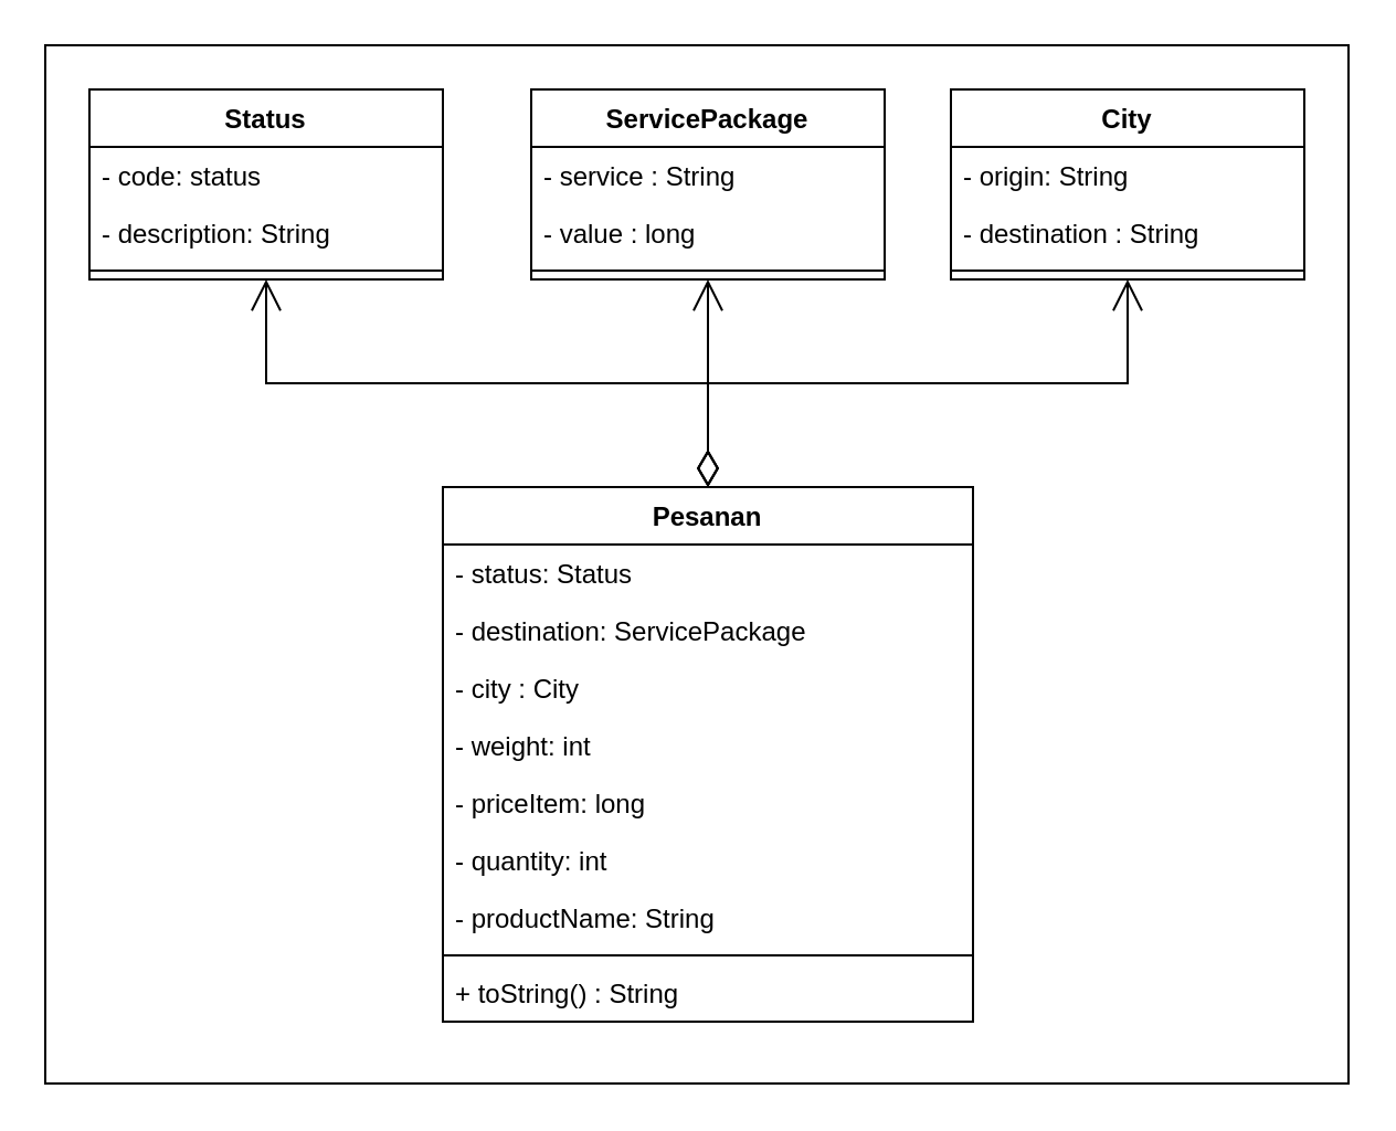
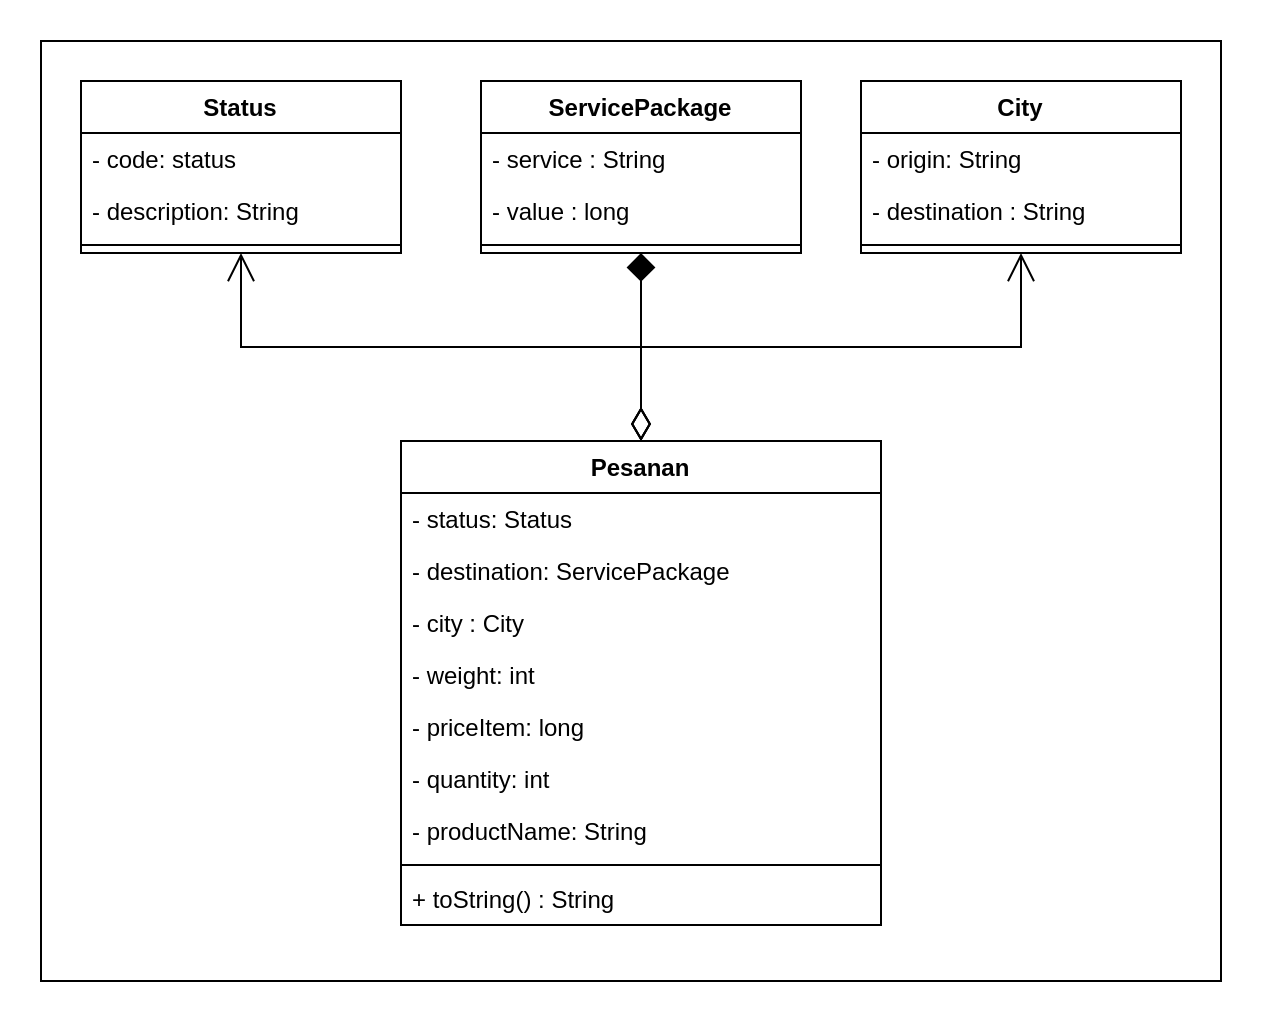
  <mxCell id="0" />
  <mxCell id="1" parent="0" />
  <mxCell id="2" value="" style="whiteSpace=wrap;html=1;" vertex="1" parent="1"><mxGeometry x="20" y="20" width="590" height="470" as="geometry" /></mxCell>
  <mxCell id="3" value="Pesanan" style="swimlane;fontStyle=1;align=center;verticalAlign=top;childLayout=stackLayout;horizontal=1;startSize=26;horizontalStack=0;resizeParent=1;resizeParentMax=0;resizeLast=0;collapsible=1;marginBottom=0;" vertex="1" parent="1"><mxGeometry x="200" y="220" width="240" height="242" as="geometry" /></mxCell>
  <mxCell id="4" value="- status: Status" style="text;strokeColor=none;fillColor=none;align=left;verticalAlign=top;spacingLeft=4;spacingRight=4;overflow=hidden;rotatable=0;points=[[0,0.5],[1,0.5]];portConstraint=eastwest;" vertex="1" parent="3"><mxGeometry y="26" width="240" height="26" as="geometry" /></mxCell>
  <mxCell id="5" value="- destination: ServicePackage" style="text;strokeColor=none;fillColor=none;align=left;verticalAlign=top;spacingLeft=4;spacingRight=4;overflow=hidden;rotatable=0;points=[[0,0.5],[1,0.5]];portConstraint=eastwest;" vertex="1" parent="3"><mxGeometry y="52" width="240" height="26" as="geometry" /></mxCell>
  <mxCell id="6" value="- city : City" style="text;strokeColor=none;fillColor=none;align=left;verticalAlign=top;spacingLeft=4;spacingRight=4;overflow=hidden;rotatable=0;points=[[0,0.5],[1,0.5]];portConstraint=eastwest;" vertex="1" parent="3"><mxGeometry y="78" width="240" height="26" as="geometry" /></mxCell>
  <mxCell id="7" value="- weight: int" style="text;strokeColor=none;fillColor=none;align=left;verticalAlign=top;spacingLeft=4;spacingRight=4;overflow=hidden;rotatable=0;points=[[0,0.5],[1,0.5]];portConstraint=eastwest;" vertex="1" parent="3"><mxGeometry y="104" width="240" height="26" as="geometry" /></mxCell>
  <mxCell id="8" value="- priceItem: long" style="text;strokeColor=none;fillColor=none;align=left;verticalAlign=top;spacingLeft=4;spacingRight=4;overflow=hidden;rotatable=0;points=[[0,0.5],[1,0.5]];portConstraint=eastwest;" vertex="1" parent="3"><mxGeometry y="130" width="240" height="26" as="geometry" /></mxCell>
  <mxCell id="9" value="- quantity: int" style="text;strokeColor=none;fillColor=none;align=left;verticalAlign=top;spacingLeft=4;spacingRight=4;overflow=hidden;rotatable=0;points=[[0,0.5],[1,0.5]];portConstraint=eastwest;" vertex="1" parent="3"><mxGeometry y="156" width="240" height="26" as="geometry" /></mxCell>
  <mxCell id="10" value="- productName: String" style="text;strokeColor=none;fillColor=none;align=left;verticalAlign=top;spacingLeft=4;spacingRight=4;overflow=hidden;rotatable=0;points=[[0,0.5],[1,0.5]];portConstraint=eastwest;" vertex="1" parent="3"><mxGeometry y="182" width="240" height="26" as="geometry" /></mxCell>
  <mxCell id="11" value="" style="line;strokeWidth=1;fillColor=none;align=left;verticalAlign=middle;spacingTop=-1;spacingLeft=3;spacingRight=3;rotatable=0;labelPosition=right;points=[];portConstraint=eastwest;" vertex="1" parent="3"><mxGeometry y="208" width="240" height="8" as="geometry" /></mxCell>
  <mxCell id="12" value="+ toString() : String" style="text;strokeColor=none;fillColor=none;align=left;verticalAlign=top;spacingLeft=4;spacingRight=4;overflow=hidden;rotatable=0;points=[[0,0.5],[1,0.5]];portConstraint=eastwest;" vertex="1" parent="3"><mxGeometry y="216" width="240" height="26" as="geometry" /></mxCell>
  <mxCell id="13" value="Status" style="swimlane;fontStyle=1;align=center;verticalAlign=top;childLayout=stackLayout;horizontal=1;startSize=26;horizontalStack=0;resizeParent=1;resizeParentMax=0;resizeLast=0;collapsible=1;marginBottom=0;" vertex="1" parent="1"><mxGeometry x="40" y="40" width="160" height="86" as="geometry" /></mxCell>
  <mxCell id="14" value="- code: status" style="text;strokeColor=none;fillColor=none;align=left;verticalAlign=top;spacingLeft=4;spacingRight=4;overflow=hidden;rotatable=0;points=[[0,0.5],[1,0.5]];portConstraint=eastwest;" vertex="1" parent="13"><mxGeometry y="26" width="160" height="26" as="geometry" /></mxCell>
  <mxCell id="15" value="- description: String" style="text;strokeColor=none;fillColor=none;align=left;verticalAlign=top;spacingLeft=4;spacingRight=4;overflow=hidden;rotatable=0;points=[[0,0.5],[1,0.5]];portConstraint=eastwest;" vertex="1" parent="13"><mxGeometry y="52" width="160" height="26" as="geometry" /></mxCell>
  <mxCell id="16" value="" style="line;strokeWidth=1;fillColor=none;align=left;verticalAlign=middle;spacingTop=-1;spacingLeft=3;spacingRight=3;rotatable=0;labelPosition=right;points=[];portConstraint=eastwest;" vertex="1" parent="13"><mxGeometry y="78" width="160" height="8" as="geometry" /></mxCell>
  <mxCell id="17" value="ServicePackage" style="swimlane;fontStyle=1;align=center;verticalAlign=top;childLayout=stackLayout;horizontal=1;startSize=26;horizontalStack=0;resizeParent=1;resizeParentMax=0;resizeLast=0;collapsible=1;marginBottom=0;" vertex="1" parent="1"><mxGeometry x="240" y="40" width="160" height="86" as="geometry" /></mxCell>
  <mxCell id="18" value="- service : String" style="text;strokeColor=none;fillColor=none;align=left;verticalAlign=top;spacingLeft=4;spacingRight=4;overflow=hidden;rotatable=0;points=[[0,0.5],[1,0.5]];portConstraint=eastwest;" vertex="1" parent="17"><mxGeometry y="26" width="160" height="26" as="geometry" /></mxCell>
  <mxCell id="19" value="- value : long" style="text;strokeColor=none;fillColor=none;align=left;verticalAlign=top;spacingLeft=4;spacingRight=4;overflow=hidden;rotatable=0;points=[[0,0.5],[1,0.5]];portConstraint=eastwest;" vertex="1" parent="17"><mxGeometry y="52" width="160" height="26" as="geometry" /></mxCell>
  <mxCell id="20" value="" style="line;strokeWidth=1;fillColor=none;align=left;verticalAlign=middle;spacingTop=-1;spacingLeft=3;spacingRight=3;rotatable=0;labelPosition=right;points=[];portConstraint=eastwest;" vertex="1" parent="17"><mxGeometry y="78" width="160" height="8" as="geometry" /></mxCell>
  <mxCell id="21" value="City" style="swimlane;fontStyle=1;align=center;verticalAlign=top;childLayout=stackLayout;horizontal=1;startSize=26;horizontalStack=0;resizeParent=1;resizeParentMax=0;resizeLast=0;collapsible=1;marginBottom=0;" vertex="1" parent="1"><mxGeometry x="430" y="40" width="160" height="86" as="geometry" /></mxCell>
  <mxCell id="22" value="- origin: String" style="text;strokeColor=none;fillColor=none;align=left;verticalAlign=top;spacingLeft=4;spacingRight=4;overflow=hidden;rotatable=0;points=[[0,0.5],[1,0.5]];portConstraint=eastwest;" vertex="1" parent="21"><mxGeometry y="26" width="160" height="26" as="geometry" /></mxCell>
  <mxCell id="23" value="- destination : String" style="text;strokeColor=none;fillColor=none;align=left;verticalAlign=top;spacingLeft=4;spacingRight=4;overflow=hidden;rotatable=0;points=[[0,0.5],[1,0.5]];portConstraint=eastwest;" vertex="1" parent="21"><mxGeometry y="52" width="160" height="26" as="geometry" /></mxCell>
  <mxCell id="24" value="" style="line;strokeWidth=1;fillColor=none;align=left;verticalAlign=middle;spacingTop=-1;spacingLeft=3;spacingRight=3;rotatable=0;labelPosition=right;points=[];portConstraint=eastwest;" vertex="1" parent="21"><mxGeometry y="78" width="160" height="8" as="geometry" /></mxCell>
  <mxCell id="25" value="" style="endArrow=open;html=1;endSize=12;startArrow=diamondThin;startSize=14;startFill=0;edgeStyle=orthogonalEdgeStyle;align=left;verticalAlign=bottom;rounded=0;exitX=0.5;exitY=0;exitDx=0;exitDy=0;entryX=0.5;entryY=1;entryDx=0;entryDy=0;" edge="1" parent="1" source="3" target="13"><mxGeometry x="-1" y="50" relative="1" as="geometry"><mxPoint x="270" y="50" as="sourcePoint" /><mxPoint x="430" y="50" as="targetPoint" /><mxPoint x="-40" y="20" as="offset" /></mxGeometry></mxCell>
- <mxCell id="26" value="" style="endArrow=open;html=1;endSize=12;startArrow=diamondThin;startSize=14;startFill=0;edgeStyle=orthogonalEdgeStyle;align=left;verticalAlign=bottom;rounded=0;exitX=0.5;exitY=0;exitDx=0;exitDy=0;entryX=0.5;entryY=1;entryDx=0;entryDy=0;" edge="1" parent="1" source="3" target="17"><mxGeometry x="-1" y="50" relative="1" as="geometry"><mxPoint x="510" y="120" as="sourcePoint" /><mxPoint x="670" y="120" as="targetPoint" /><mxPoint x="-40" y="20" as="offset" /></mxGeometry></mxCell>
+ <mxCell id="26" value="" style="endArrow=diamond;html=1;endSize=12;startArrow=diamondThin;startSize=14;startFill=0;edgeStyle=orthogonalEdgeStyle;align=left;verticalAlign=bottom;rounded=0;exitX=0.5;exitY=0;exitDx=0;exitDy=0;entryX=0.5;entryY=1;entryDx=0;entryDy=0;" edge="1" parent="1" source="3" target="17"><mxGeometry x="-1" y="50" relative="1" as="geometry"><mxPoint x="510" y="120" as="sourcePoint" /><mxPoint x="670" y="120" as="targetPoint" /><mxPoint x="-40" y="20" as="offset" /></mxGeometry></mxCell>
  <mxCell id="27" value="" style="endArrow=open;html=1;endSize=12;startArrow=diamondThin;startSize=14;startFill=0;edgeStyle=orthogonalEdgeStyle;align=left;verticalAlign=bottom;rounded=0;exitX=0.5;exitY=0;exitDx=0;exitDy=0;entryX=0.5;entryY=1;entryDx=0;entryDy=0;" edge="1" parent="1" source="3" target="21"><mxGeometry x="-1" y="50" relative="1" as="geometry"><mxPoint x="520" y="130" as="sourcePoint" /><mxPoint x="680" y="130" as="targetPoint" /><mxPoint x="-40" y="20" as="offset" /></mxGeometry></mxCell>
